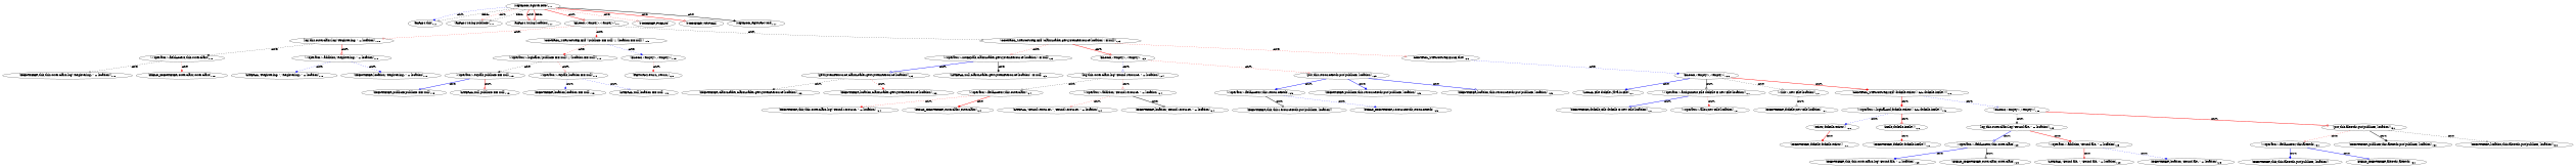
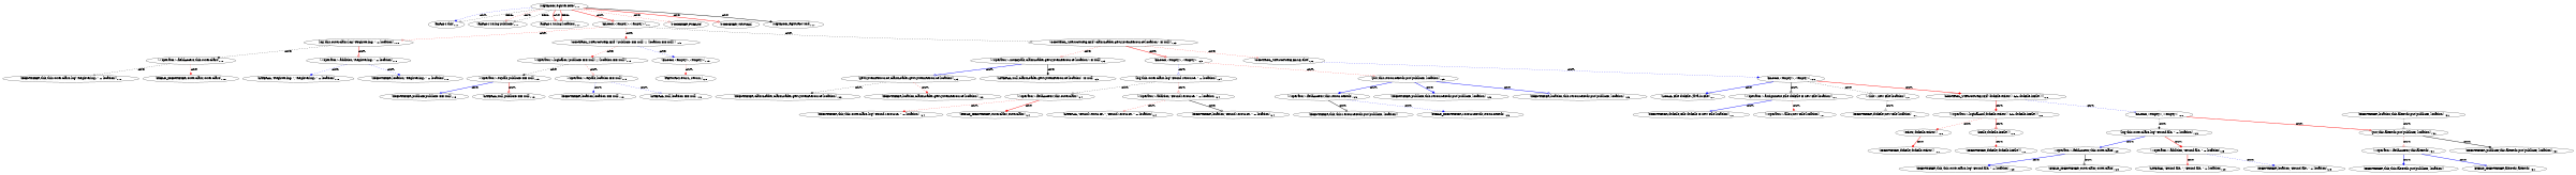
  digraph {
    edge [arrowhead=odot color=red style=dashed]
    n1 [label=<(METHOD,registerDTD)<SUB>717</SUB>>]
    n2 [label=<(PARAM,this)<SUB>717</SUB>>]
    n3 [label=<(PARAM,String publicID)<SUB>717</SUB>>]
    n4 [label=<(PARAM,String location)<SUB>717</SUB>>]
    n5 [label=<(BLOCK,&lt;empty&gt;,&lt;empty&gt;)<SUB>717</SUB>>]
    n6 [label=<(MODIFIER,PUBLIC)>]
    n7 [label=<(MODIFIER,VIRTUAL)>]
    n8 [label=<(METHOD_RETURN,void)<SUB>717</SUB>>]
    n9 [label=<(log,this.outerClass.log(&quot;Registering: &quot; + location))<SUB>718</SUB>>]
    n10 [label=<(CONTROL_STRUCTURE,IF,if ((publicID == null) || (location == null)))<SUB>719</SUB>>]
    n11 [label=<(CONTROL_STRUCTURE,IF,if (ClassLoader.getSystemResource(location) != null))<SUB>723</SUB>>]
    n12 [label=<(&lt;operator&gt;.fieldAccess,this.outerClass)<SUB>718</SUB>>]
    n13 [label=<(&lt;operator&gt;.addition,&quot;Registering: &quot; + location)<SUB>718</SUB>>]
    n14 [label=<(&lt;operator&gt;.logicalOr,(publicID == null) || (location == null))<SUB>719</SUB>>]
    n15 [label=<(BLOCK,&lt;empty&gt;,&lt;empty&gt;)<SUB>719</SUB>>]
    n16 [label=<(&lt;operator&gt;.notEquals,ClassLoader.getSystemResource(location) != null)<SUB>723</SUB>>]
    n17 [label=<(BLOCK,&lt;empty&gt;,&lt;empty&gt;)<SUB>723</SUB>>]
    n18 [label=<(CONTROL_STRUCTURE,ELSE,else)<SUB>726</SUB>>]
    n19 [label=<(IDENTIFIER,this,this.outerClass.log(&quot;Registering: &quot; + location))<SUB>718</SUB>>]
    n20 [label=<(FIELD_IDENTIFIER,outerClass,outerClass)<SUB>718</SUB>>]
    n21 [label=<(LITERAL,&quot;Registering: &quot;,&quot;Registering: &quot; + location)<SUB>718</SUB>>]
    n22 [label=<(IDENTIFIER,location,&quot;Registering: &quot; + location)<SUB>718</SUB>>]
    n23 [label=<(&lt;operator&gt;.equals,publicID == null)<SUB>719</SUB>>]
    n24 [label=<(&lt;operator&gt;.equals,location == null)<SUB>719</SUB>>]
    n25 [label=<(RETURN,return;,return;)<SUB>720</SUB>>]
    n26 [label=<(IDENTIFIER,publicID,publicID == null)<SUB>719</SUB>>]
    n27 [label=<(LITERAL,null,publicID == null)<SUB>719</SUB>>]
    n28 [label=<(IDENTIFIER,location,location == null)<SUB>719</SUB>>]
    n29 [label=<(LITERAL,null,location == null)<SUB>719</SUB>>]
    n30 [label=<(getSystemResource,ClassLoader.getSystemResource(location))<SUB>723</SUB>>]
    n31 [label=<(LITERAL,null,ClassLoader.getSystemResource(location) != null)<SUB>723</SUB>>]
    n32 [label=<(log,this.outerClass.log(&quot;Found resource: &quot; + location))<SUB>724</SUB>>]
    n33 [label=<(put,this.resourceDtds.put(publicID, location))<SUB>725</SUB>>]
    n34 [label=<(BLOCK,&lt;empty&gt;,&lt;empty&gt;)<SUB>726</SUB>>]
    n35 [label=<(IDENTIFIER,ClassLoader,ClassLoader.getSystemResource(location))<SUB>723</SUB>>]
    n36 [label=<(IDENTIFIER,location,ClassLoader.getSystemResource(location))<SUB>723</SUB>>]
    n37 [label=<(&lt;operator&gt;.fieldAccess,this.outerClass)<SUB>724</SUB>>]
    n38 [label=<(&lt;operator&gt;.addition,&quot;Found resource: &quot; + location)<SUB>724</SUB>>]
    n39 [label=<(&lt;operator&gt;.fieldAccess,this.resourceDtds)<SUB>725</SUB>>]
    n40 [label=<(IDENTIFIER,publicID,this.resourceDtds.put(publicID, location))<SUB>725</SUB>>]
    n41 [label=<(IDENTIFIER,location,this.resourceDtds.put(publicID, location))<SUB>725</SUB>>]
    n42 [label=<(IDENTIFIER,this,this.outerClass.log(&quot;Found resource: &quot; + location))<SUB>724</SUB>>]
    n43 [label=<(FIELD_IDENTIFIER,outerClass,outerClass)<SUB>724</SUB>>]
    n44 [label=<(LITERAL,&quot;Found resource: &quot;,&quot;Found resource: &quot; + location)<SUB>724</SUB>>]
    n45 [label=<(IDENTIFIER,location,&quot;Found resource: &quot; + location)<SUB>724</SUB>>]
    n46 [label=<(IDENTIFIER,this,this.resourceDtds.put(publicID, location))>]
    n47 [label=<(FIELD_IDENTIFIER,resourceDtds,resourceDtds)<SUB>725</SUB>>]
    n48 [label=<(LOCAL,File dtdFile: java.io.File)<SUB>727</SUB>>]
    n49 [label=<(&lt;operator&gt;.assignment,File dtdFile = new File(location))<SUB>727</SUB>>]
    n50 [label=<(&lt;init&gt;,new File(location))<SUB>727</SUB>>]
    n51 [label=<(CONTROL_STRUCTURE,IF,if (dtdFile.exists() &amp;&amp; dtdFile.isFile()))<SUB>728</SUB>>]
    n52 [label=<(IDENTIFIER,dtdFile,File dtdFile = new File(location))<SUB>727</SUB>>]
    n53 [label=<(&lt;operator&gt;.alloc,new File(location))<SUB>727</SUB>>]
    n54 [label=<(IDENTIFIER,dtdFile,new File(location))<SUB>727</SUB>>]
-   n55 [label=<(&lt;operator&gt;.logicalAnd,dtdFile.exists() &amp;&amp; dtdFile.isFile())<SUB>748</SUB>>]
+   n55 [label=<(&lt;operator&gt;.logicalAnd,dtdFile.exists() &amp;&amp; dtdFile.isFile())<SUB>728</SUB>>]
    n56 [label=<(BLOCK,&lt;empty&gt;,&lt;empty&gt;)<SUB>728</SUB>>]
    n57 [label=<(exists,dtdFile.exists())<SUB>728</SUB>>]
    n58 [label=<(isFile,dtdFile.isFile())<SUB>728</SUB>>]
    n59 [label=<(log,this.outerClass.log(&quot;Found file: &quot; + location))<SUB>729</SUB>>]
    n60 [label=<(put,this.fileDtds.put(publicID, location))<SUB>730</SUB>>]
    n61 [label=<(IDENTIFIER,dtdFile,dtdFile.exists())<SUB>728</SUB>>]
    n62 [label=<(IDENTIFIER,dtdFile,dtdFile.isFile())<SUB>728</SUB>>]
    n63 [label=<(&lt;operator&gt;.fieldAccess,this.outerClass)<SUB>729</SUB>>]
    n64 [label=<(&lt;operator&gt;.addition,&quot;Found file: &quot; + location)<SUB>729</SUB>>]
    n65 [label=<(&lt;operator&gt;.fieldAccess,this.fileDtds)<SUB>730</SUB>>]
    n66 [label=<(IDENTIFIER,publicID,this.fileDtds.put(publicID, location))<SUB>730</SUB>>]
    n67 [label=<(IDENTIFIER,location,this.fileDtds.put(publicID, location))<SUB>730</SUB>>]
    n68 [label=<(IDENTIFIER,this,this.outerClass.log(&quot;Found file: &quot; + location))<SUB>729</SUB>>]
    n69 [label=<(FIELD_IDENTIFIER,outerClass,outerClass)<SUB>729</SUB>>]
    n70 [label=<(LITERAL,&quot;Found file: &quot;,&quot;Found file: &quot; + location)<SUB>729</SUB>>]
    n71 [label=<(IDENTIFIER,location,&quot;Found file: &quot; + location)<SUB>729</SUB>>]
    n72 [label=<(IDENTIFIER,this,this.fileDtds.put(publicID, location))>]
    n73 [label=<(FIELD_IDENTIFIER,fileDtds,fileDtds)<SUB>730</SUB>>]
    n1 -> n2 [arrowhead=diamond color=blue label="AST: "]
    n1 -> n2 [color=black label="DDG: "]
    n1 -> n3 [label="AST: "]
    n1 -> n3 [color=black label="DDG: "]
    n1 -> n4 [label="AST: " style=bold]
    n1 -> n4 [label="DDG: " style=bold]
    n1 -> n5 [label="AST: " style=bold]
    n1 -> n6 [label="AST: "]
    n1 -> n7 [label="AST: " style=bold]
    n1 -> n8 [arrowhead=diamond color=black label="AST: " style=bold]
    n5 -> n9 [label="AST: "]
    n5 -> n10 [arrowhead=diamond label="AST: "]
    n5 -> n11 [color=black label="AST: "]
    n9 -> n12 [arrowhead=diamond color=black label="AST: "]
    n9 -> n13 [label="AST: " style=bold]
    n10 -> n14 [arrowhead=diamond label="AST: "]
    n10 -> n15 [arrowhead=diamond color=blue label="AST: "]
    n11 -> n16 [label="AST: "]
    n11 -> n17 [label="AST: " style=bold]
    n11 -> n18 [label="AST: "]
    n12 -> n19 [color=black label="AST: "]
    n12 -> n20 [arrowhead=diamond label="AST: "]
    n13 -> n21 [arrowhead=diamond color=blue label="AST: "]
    n13 -> n22 [arrowhead=diamond color=blue label="AST: "]
    n14 -> n23 [arrowhead=diamond color=black label="AST: "]
    n14 -> n24 [label="AST: "]
    n15 -> n25 [arrowhead=diamond label="AST: "]
    n16 -> n30 [color=blue label="AST: " style=bold]
    n16 -> n31 [arrowhead=diamond color=black label="AST: " style=bold]
    n17 -> n32 [color=blue label="AST: "]
    n17 -> n33 [label="AST: "]
    n18 -> n34 [arrowhead=diamond color=blue label="AST: "]
    n23 -> n26 [color=blue label="AST: " style=bold]
    n23 -> n27 [label="AST: " style=bold]
    n24 -> n28 [arrowhead=diamond color=blue label="AST: "]
    n24 -> n29 [color=blue label="AST: "]
    n30 -> n35 [arrowhead=diamond color=black label="AST: "]
    n30 -> n36 [arrowhead=diamond label="AST: "]
    n32 -> n37 [color=black label="AST: "]
    n32 -> n38 [label="AST: "]
    n33 -> n39 [arrowhead=diamond color=blue label="AST: " style=bold]
    n33 -> n40 [arrowhead=diamond color=blue label="AST: " style=bold]
    n33 -> n41 [color=blue label="AST: " style=bold]
    n34 -> n48 [arrowhead=diamond color=blue label="AST: " style=bold]
    n34 -> n49 [color=black label="AST: " style=bold]
    n34 -> n50 [color=black label="AST: "]
    n34 -> n51 [arrowhead=diamond label="AST: " style=bold]
    n37 -> n42 [arrowhead=diamond label="AST: "]
    n37 -> n43 [arrowhead=diamond label="AST: " style=bold]
    n38 -> n44 [label="AST: "]
    n38 -> n45 [color=black label="AST: " style=bold]
    n39 -> n46 [color=black label="AST: " style=bold]
    n39 -> n47 [arrowhead=diamond color=blue label="AST: "]
    n49 -> n52 [color=blue label="AST: " style=bold]
    n49 -> n53 [arrowhead=diamond label="AST: "]
    n50 -> n54 [color=black label="AST: "]
    n51 -> n55 [arrowhead=diamond label="AST: " style=bold]
    n51 -> n56 [color=blue label="AST: "]
-   n55 -> n57 [arrowhead=diamond color=blue label="AST: "]
+   n55 -> n57 [arrowhead=diamond label="AST: "]
    n55 -> n58 [label="AST: " style=bold]
    n56 -> n59 [arrowhead=diamond color=black label="AST: "]
    n56 -> n60 [label="AST: " style=bold]
    n57 -> n61 [arrowhead=diamond label="AST: " style=bold]
    n58 -> n62 [arrowhead=diamond label="AST: "]
    n59 -> n63 [color=blue label="AST: " style=bold]
    n59 -> n64 [arrowhead=diamond label="AST: " style=bold]
    n60 -> n65 [label="AST: "]
    n60 -> n66 [arrowhead=diamond color=black label="AST: " style=bold]
-   n60 -> n67 [color=black label="AST: "]
+   n67 -> n60 [color=black label="AST: "]
    n63 -> n68 [arrowhead=diamond color=blue label="AST: " style=bold]
    n63 -> n69 [color=black label="AST: " style=bold]
    n64 -> n70 [label="AST: " style=bold]
    n64 -> n71 [arrowhead=diamond color=blue label="AST: "]
    n65 -> n72 [arrowhead=diamond color=blue label="AST: " style=bold]
    n65 -> n73 [color=blue label="AST: " style=bold]
  }
